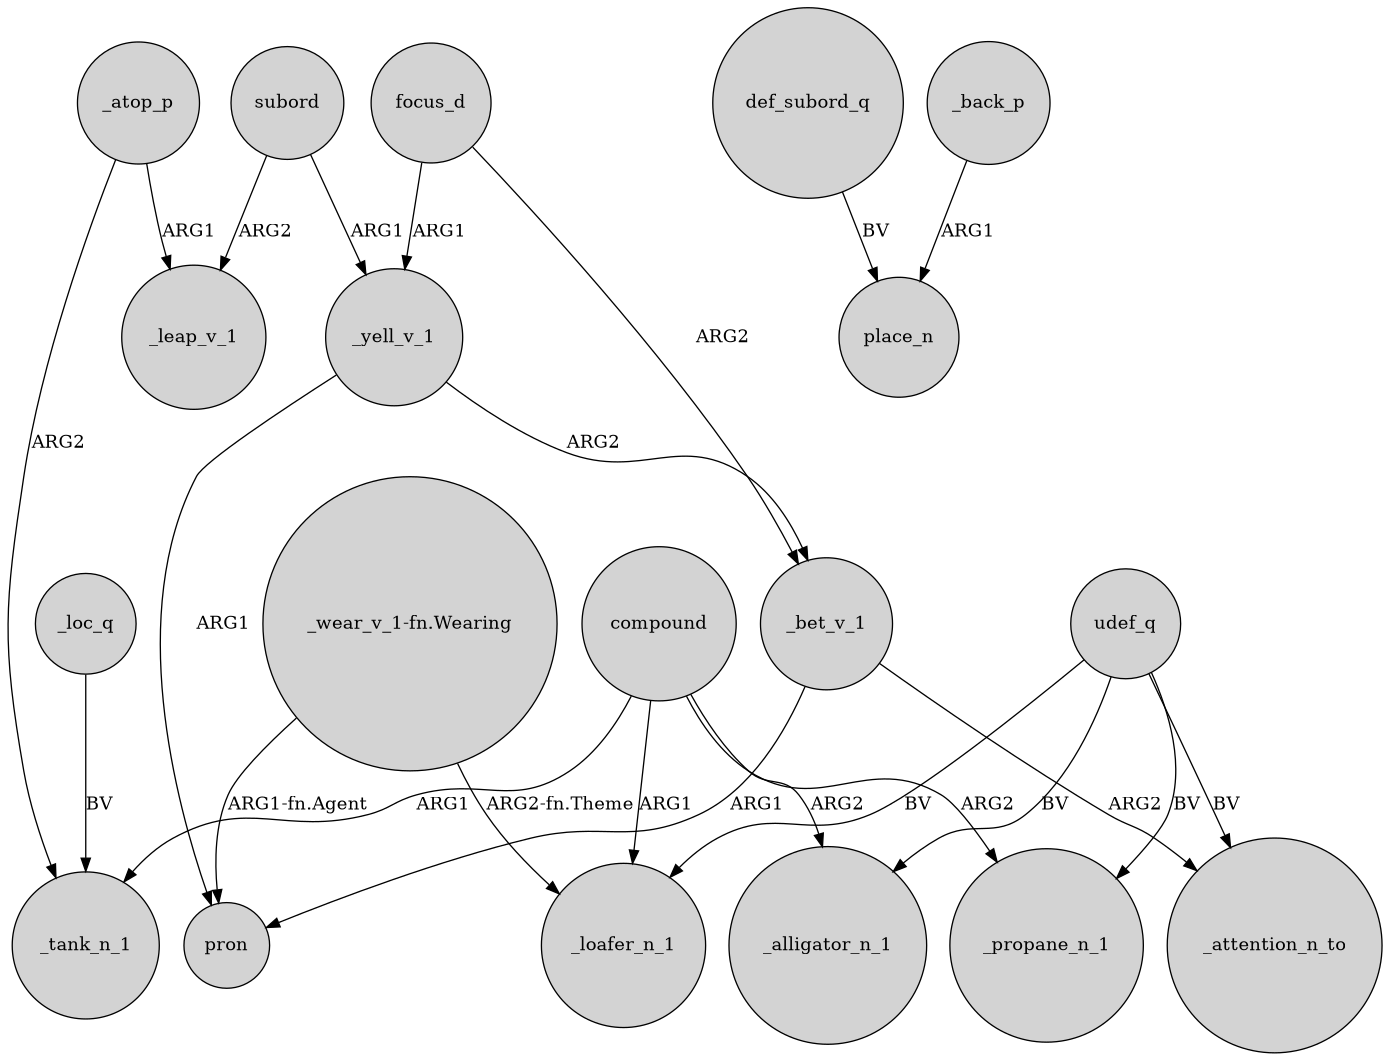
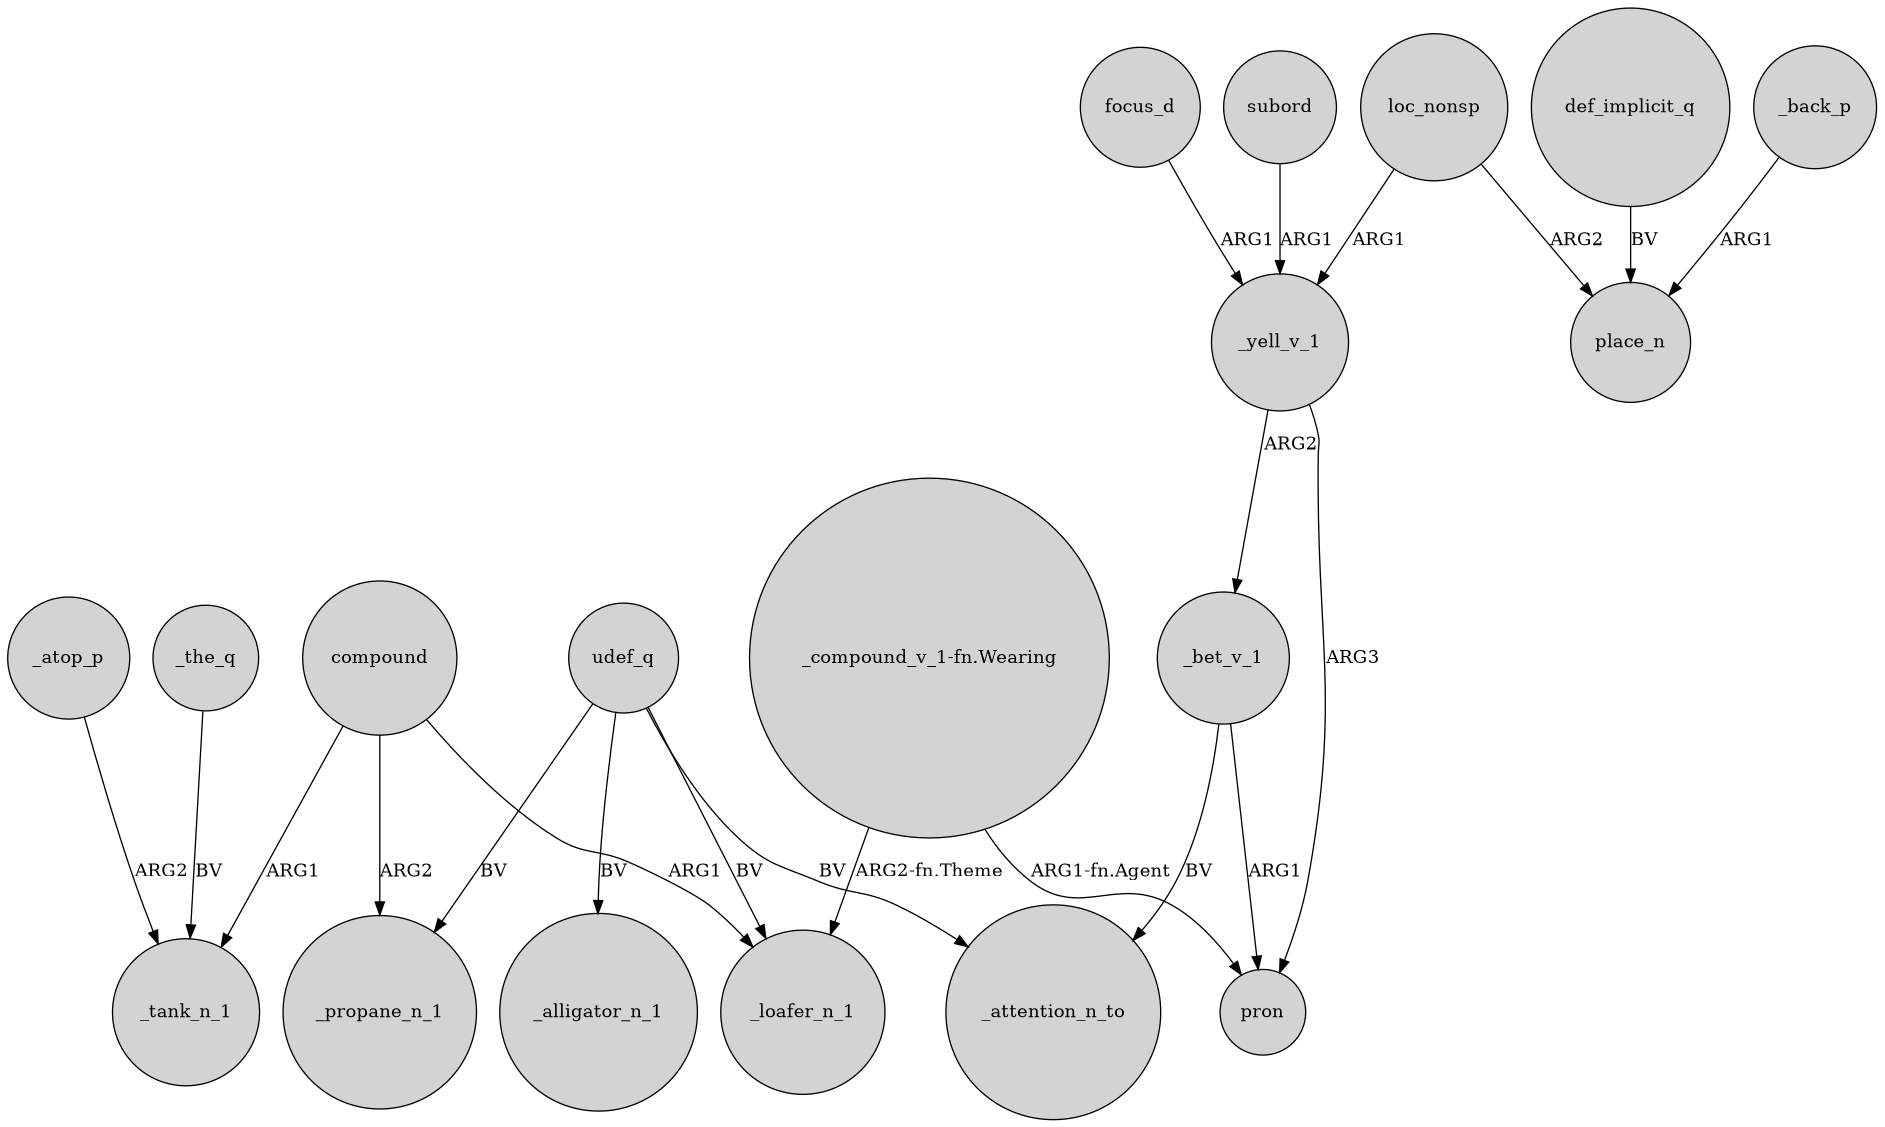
  digraph {
    node [shape=circle style=filled]
    compound
    _tank_n_1
    _propane_n_1
    _alligator_n_1
    _loafer_n_1
    _atop_p
-   _leap_v_1
    focus_d
    _bet_v_1
    _yell_v_1
    pron
    _attention_n_to
    subord
    udef_q
-   def_implicit_q [label=def_subord_q]
+   def_implicit_q
    place_n
+   loc_nonsp
    _back_p
-   "_wear_v_1-fn.Wearing"
-   _the_q [label=_loc_q]
+   "_wear_v_1-fn.Wearing" [label="_compound_v_1-fn.Wearing"]
+   _the_q
    compound -> _tank_n_1 [label=ARG1]
    compound -> _propane_n_1 [label=ARG2]
-   compound -> _alligator_n_1 [label=ARG2]
    compound -> _loafer_n_1 [label=ARG1]
    _atop_p -> _tank_n_1 [label=ARG2]
-   _atop_p -> _leap_v_1 [label=ARG1]
-   focus_d -> _bet_v_1 [label=ARG2]
    focus_d -> _yell_v_1 [label=ARG1]
    _bet_v_1 -> pron [label=ARG1]
-   _bet_v_1 -> _attention_n_to [label=ARG2]
+   _bet_v_1 -> _attention_n_to [label=BV]
    _yell_v_1 -> _bet_v_1 [label=ARG2]
-   _yell_v_1 -> pron [label=ARG1]
-   subord -> _leap_v_1 [label=ARG2]
+   _yell_v_1 -> pron [label=ARG3]
    subord -> _yell_v_1 [label=ARG1]
    udef_q -> _propane_n_1 [label=BV]
    udef_q -> _alligator_n_1 [label=BV]
    udef_q -> _loafer_n_1 [label=BV]
    udef_q -> _attention_n_to [label=BV]
    def_implicit_q -> place_n [label=BV]
+   loc_nonsp -> _yell_v_1 [label=ARG1]
+   loc_nonsp -> place_n [label=ARG2]
    _back_p -> place_n [label=ARG1]
    "_wear_v_1-fn.Wearing" -> _loafer_n_1 [label="ARG2-fn.Theme"]
    "_wear_v_1-fn.Wearing" -> pron [label="ARG1-fn.Agent"]
    _the_q -> _tank_n_1 [label=BV]
  }
